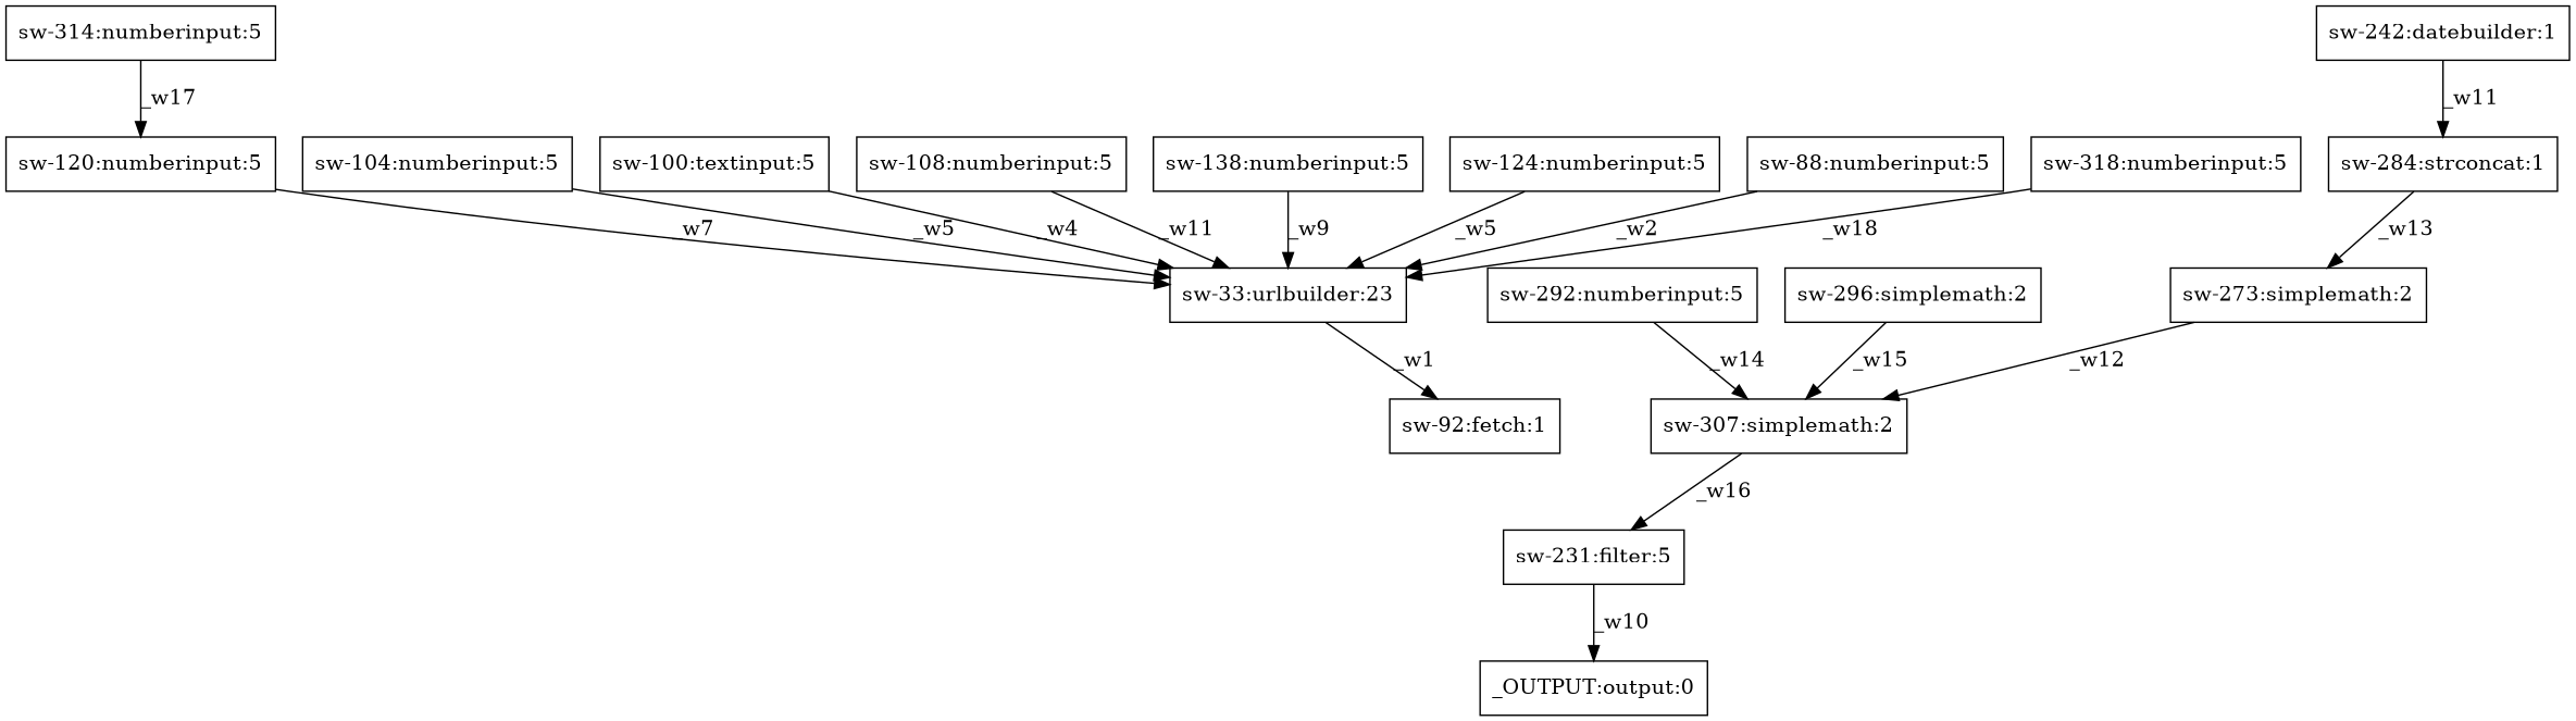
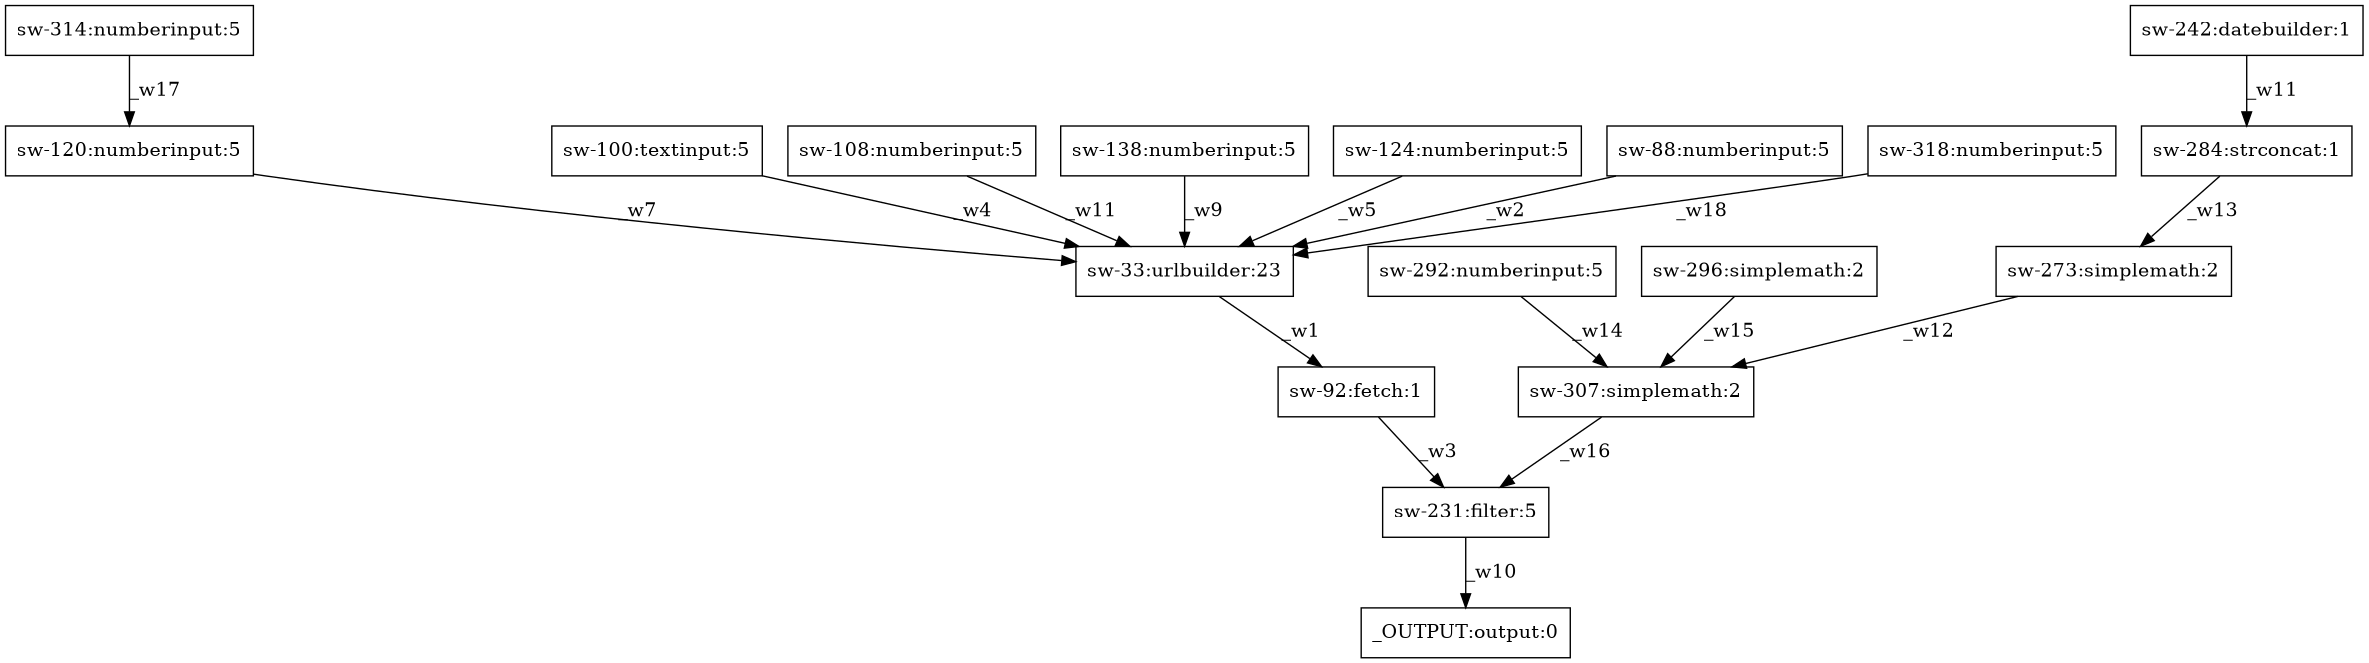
  digraph {
    node [shape=box]
    n1 [label="sw-314:numberinput:5"]
    n2 [label="sw-120:numberinput:5"]
    n3 [label="sw-33:urlbuilder:23"]
    n4 [label="sw-92:fetch:1"]
    n5 [label="sw-273:simplemath:2"]
    n6 [label="sw-307:simplemath:2"]
    n7 [label="sw-231:filter:5"]
    n8 [label="_OUTPUT:output:0"]
-   n9 [label="sw-104:numberinput:5"]
    n10 [label="sw-100:textinput:5"]
    n11 [label="sw-108:numberinput:5"]
    n12 [label="sw-138:numberinput:5"]
    n13 [label="sw-292:numberinput:5"]
    n14 [label="sw-296:simplemath:2"]
    n15 [label="sw-124:numberinput:5"]
    n16 [label="sw-242:datebuilder:1"]
    n17 [label="sw-284:strconcat:1"]
    n18 [label="sw-88:numberinput:5"]
    n19 [label="sw-318:numberinput:5"]
    n1 -> n2 [label=_w17]
    n2 -> n3 [label=_w7]
    n3 -> n4 [label=_w1]
+   n4 -> n7 [label=_w3]
    n5 -> n6 [label=_w12]
    n6 -> n7 [label=_w16]
    n7 -> n8 [label=_w10]
-   n9 -> n3 [label=_w5]
    n10 -> n3 [label=_w4]
    n11 -> n3 [label=_w11]
    n12 -> n3 [label=_w9]
    n13 -> n6 [label=_w14]
    n14 -> n6 [label=_w15]
    n15 -> n3 [label=_w5]
    n16 -> n17 [label=_w11]
    n17 -> n5 [label=_w13]
    n18 -> n3 [label=_w2]
    n19 -> n3 [label=_w18]
  }
